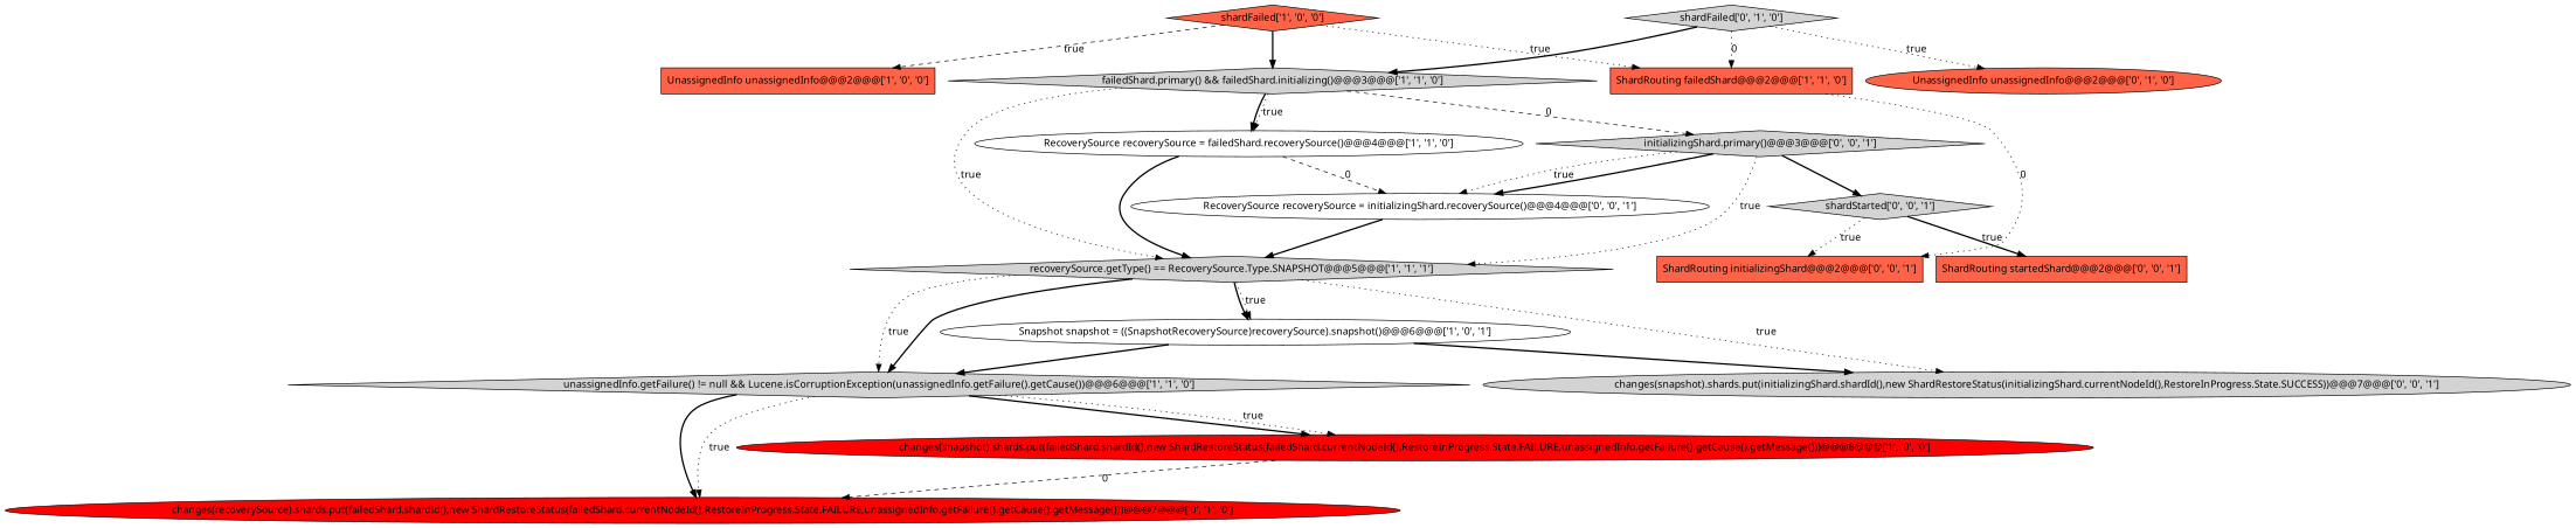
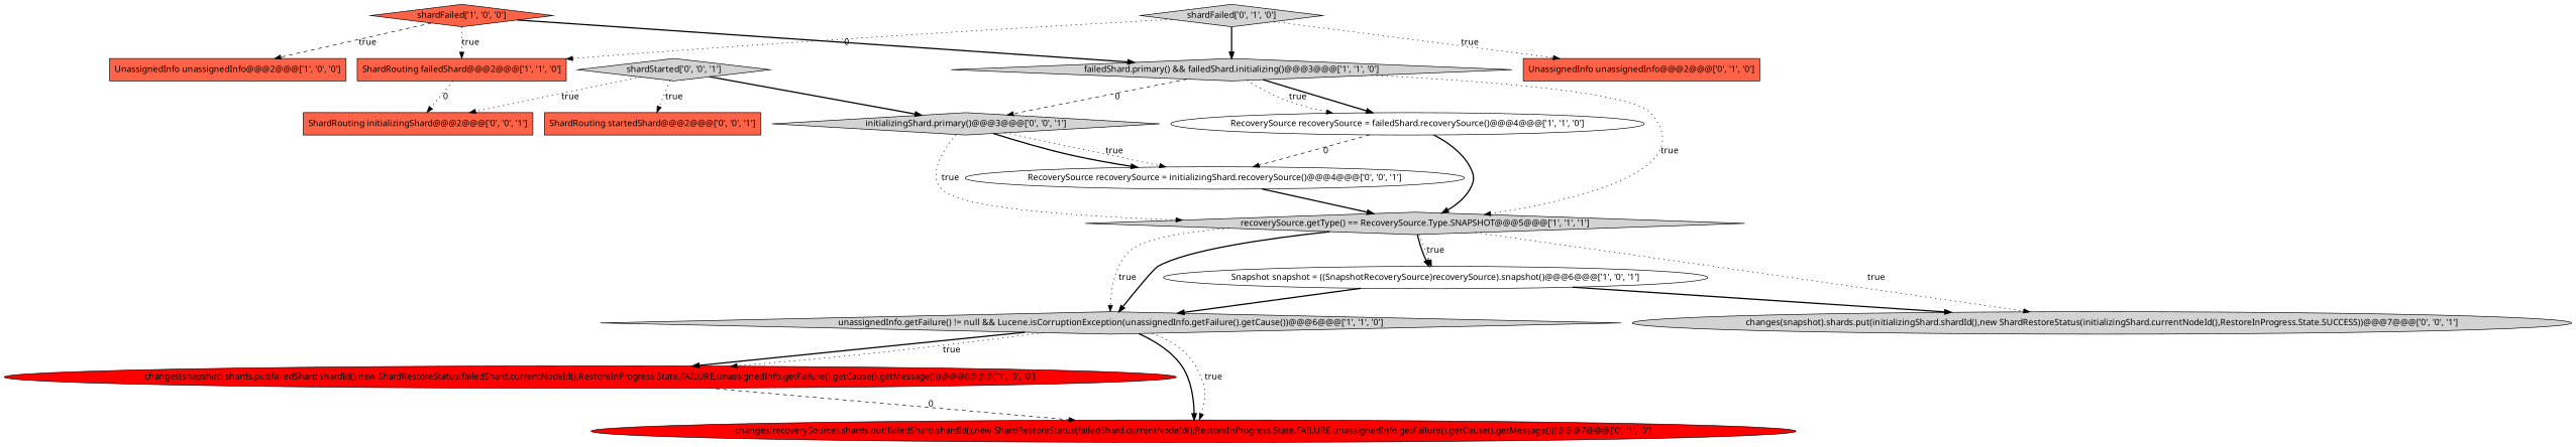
  digraph {
    fontname="Noto Sans"
    node [fillcolor=lightgray fontname="Noto Sans" shape=diamond style=filled]
    edge [fontname="Noto Sans" style=dotted]
    n1 [label="unassignedInfo.getFailure() != null && Lucene.isCorruptionException(unassignedInfo.getFailure().getCause())@@@6@@@['1', '1', '0']"]
    n2 [fillcolor=red label="changes(snapshot).shards.put(failedShard.shardId(),new ShardRestoreStatus(failedShard.currentNodeId(),RestoreInProgress.State.FAILURE,unassignedInfo.getFailure().getCause().getMessage()))@@@8@@@['1', '0', '0']" shape=ellipse]
    n3 [fillcolor=red label="changes(recoverySource).shards.put(failedShard.shardId(),new ShardRestoreStatus(failedShard.currentNodeId(),RestoreInProgress.State.FAILURE,unassignedInfo.getFailure().getCause().getMessage()))@@@7@@@['0', '1', '0']" shape=ellipse]
    n4 [fillcolor=tomato label="ShardRouting startedShard@@@2@@@['0', '0', '1']" shape=box]
    n5 [label="failedShard.primary() && failedShard.initializing()@@@3@@@['1', '1', '0']"]
    n6 [label="recoverySource.getType() == RecoverySource.Type.SNAPSHOT@@@5@@@['1', '1', '1']"]
    n7 [label="initializingShard.primary()@@@3@@@['0', '0', '1']"]
    n8 [fillcolor=white label="RecoverySource recoverySource = failedShard.recoverySource()@@@4@@@['1', '1', '0']" shape=ellipse]
    n9 [fillcolor=white label="Snapshot snapshot = ((SnapshotRecoverySource)recoverySource).snapshot()@@@6@@@['1', '0', '1']" shape=ellipse]
    n10 [label="changes(snapshot).shards.put(initializingShard.shardId(),new ShardRestoreStatus(initializingShard.currentNodeId(),RestoreInProgress.State.SUCCESS))@@@7@@@['0', '0', '1']" shape=ellipse]
    n11 [fillcolor=white label="RecoverySource recoverySource = initializingShard.recoverySource()@@@4@@@['0', '0', '1']" shape=ellipse]
    n12 [label="shardStarted['0', '0', '1']"]
    n13 [fillcolor=tomato label="ShardRouting initializingShard@@@2@@@['0', '0', '1']" shape=box]
    n14 [fillcolor=tomato label="shardFailed['1', '0', '0']"]
    n15 [fillcolor=tomato label="UnassignedInfo unassignedInfo@@@2@@@['1', '0', '0']" shape=box]
    n16 [fillcolor=tomato label="ShardRouting failedShard@@@2@@@['1', '1', '0']" shape=box]
    n17 [label="shardFailed['0', '1', '0']"]
-   n18 [fillcolor=tomato label="UnassignedInfo unassignedInfo@@@2@@@['0', '1', '0']" shape=ellipse]
+   n18 [fillcolor=tomato label="UnassignedInfo unassignedInfo@@@2@@@['0', '1', '0']" shape=box]
    n1 -> n2 [style=bold]
    n1 -> n2 [label=true]
    n1 -> n3 [style=bold]
    n1 -> n3 [label=true]
    n2 -> n3 [label=0 style=dashed]
    n5 -> n6 [label=true]
    n5 -> n7 [label=0 style=dashed]
    n5 -> n8 [style=bold]
    n5 -> n8 [label=true]
    n6 -> n1 [label=true]
    n6 -> n1 [style=bold]
    n6 -> n9 [style=bold]
    n6 -> n9 [label=true]
    n6 -> n10 [label=true]
    n7 -> n6 [label=true]
    n7 -> n11 [label=true]
    n7 -> n11 [style=bold]
    n8 -> n6 [style=bold]
    n8 -> n11 [label=0 style=dashed]
    n9 -> n1 [style=bold]
    n9 -> n10 [style=bold]
    n11 -> n6 [style=bold]
-   n12 -> n4 [label=true style=bold]
-   n7 -> n12 [style=bold]
+   n12 -> n4 [label=true]
+   n12 -> n7 [style=bold]
    n12 -> n13 [label=true]
    n14 -> n5 [style=bold]
    n14 -> n15 [label=true style=dashed]
    n14 -> n16 [label=true]
    n16 -> n13 [label=0]
    n17 -> n5 [style=bold]
    n17 -> n16 [label=0]
    n17 -> n18 [label=true]
  }
